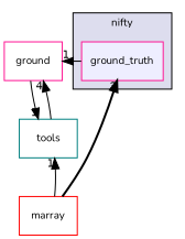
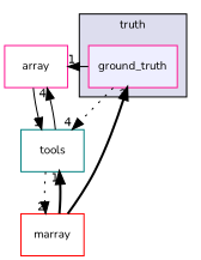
  digraph {
    compound=true
    fontname=Nunito
    node [color=deeppink fontname=Nunito fontsize=10 shape=box]
    edge [fontname=Nunito headlabel=1 labeldistance=1.5 labelfontname=Helvetica labelfontsize=10 style=solid]
    n1 [fillcolor="#eeeeff" label=ground_truth pencolor=black style=filled]
-   n2 [label=ground]
+   n2 [label=array]
    n3 [color=teal label=tools]
    n4 [color=red label=marray]
    subgraph cluster_1 {
      bgcolor="#ddddee"
      fontsize=10
-     label=nifty
+     label=truth
      pencolor=black
      n1
    }
    n1 -> n2
+   n1 -> n3 [headlabel=4 style=dotted]
    n2 -> n3
    n3 -> n2 [headlabel=4]
+   n3 -> n4 [headlabel=2 style=dotted]
    n4 -> n1 [headlabel=3 style=bold]
-   n4 -> n3
+   n4 -> n3 [style=bold]
  }
